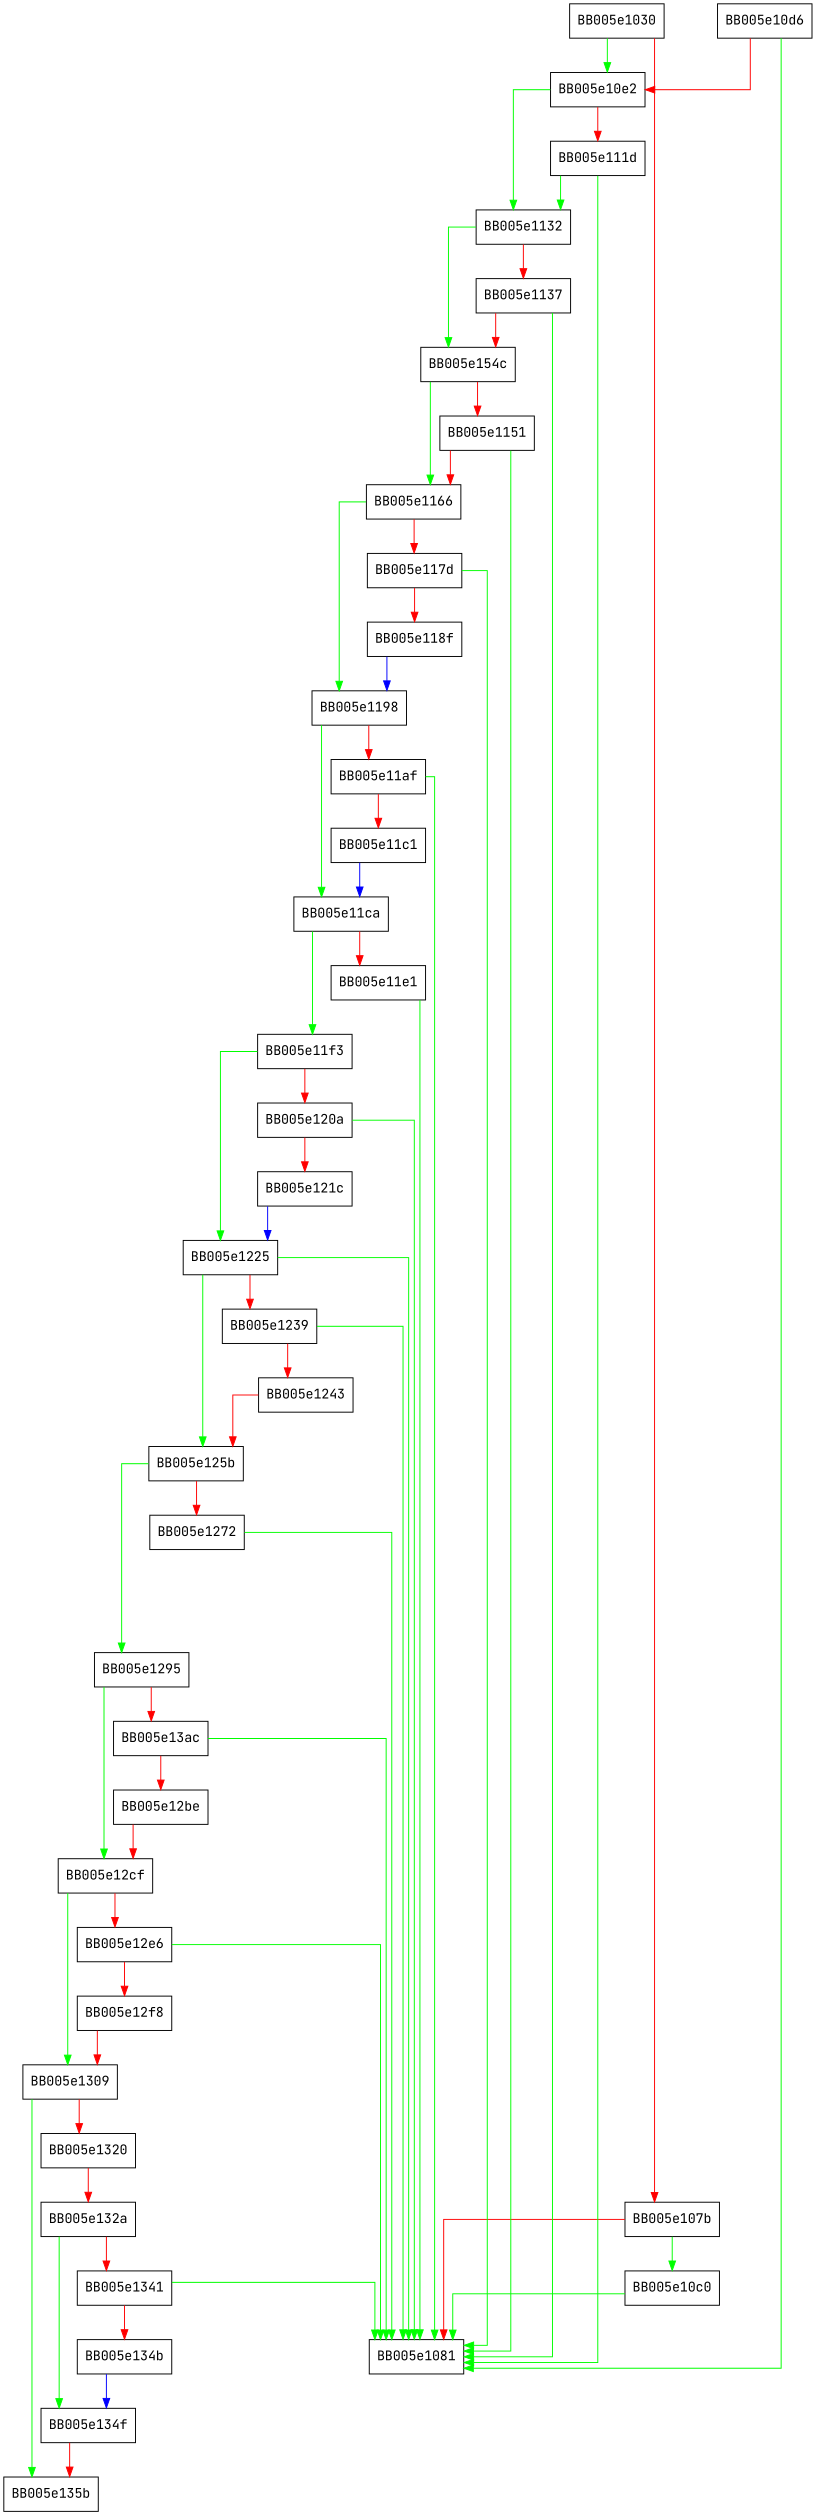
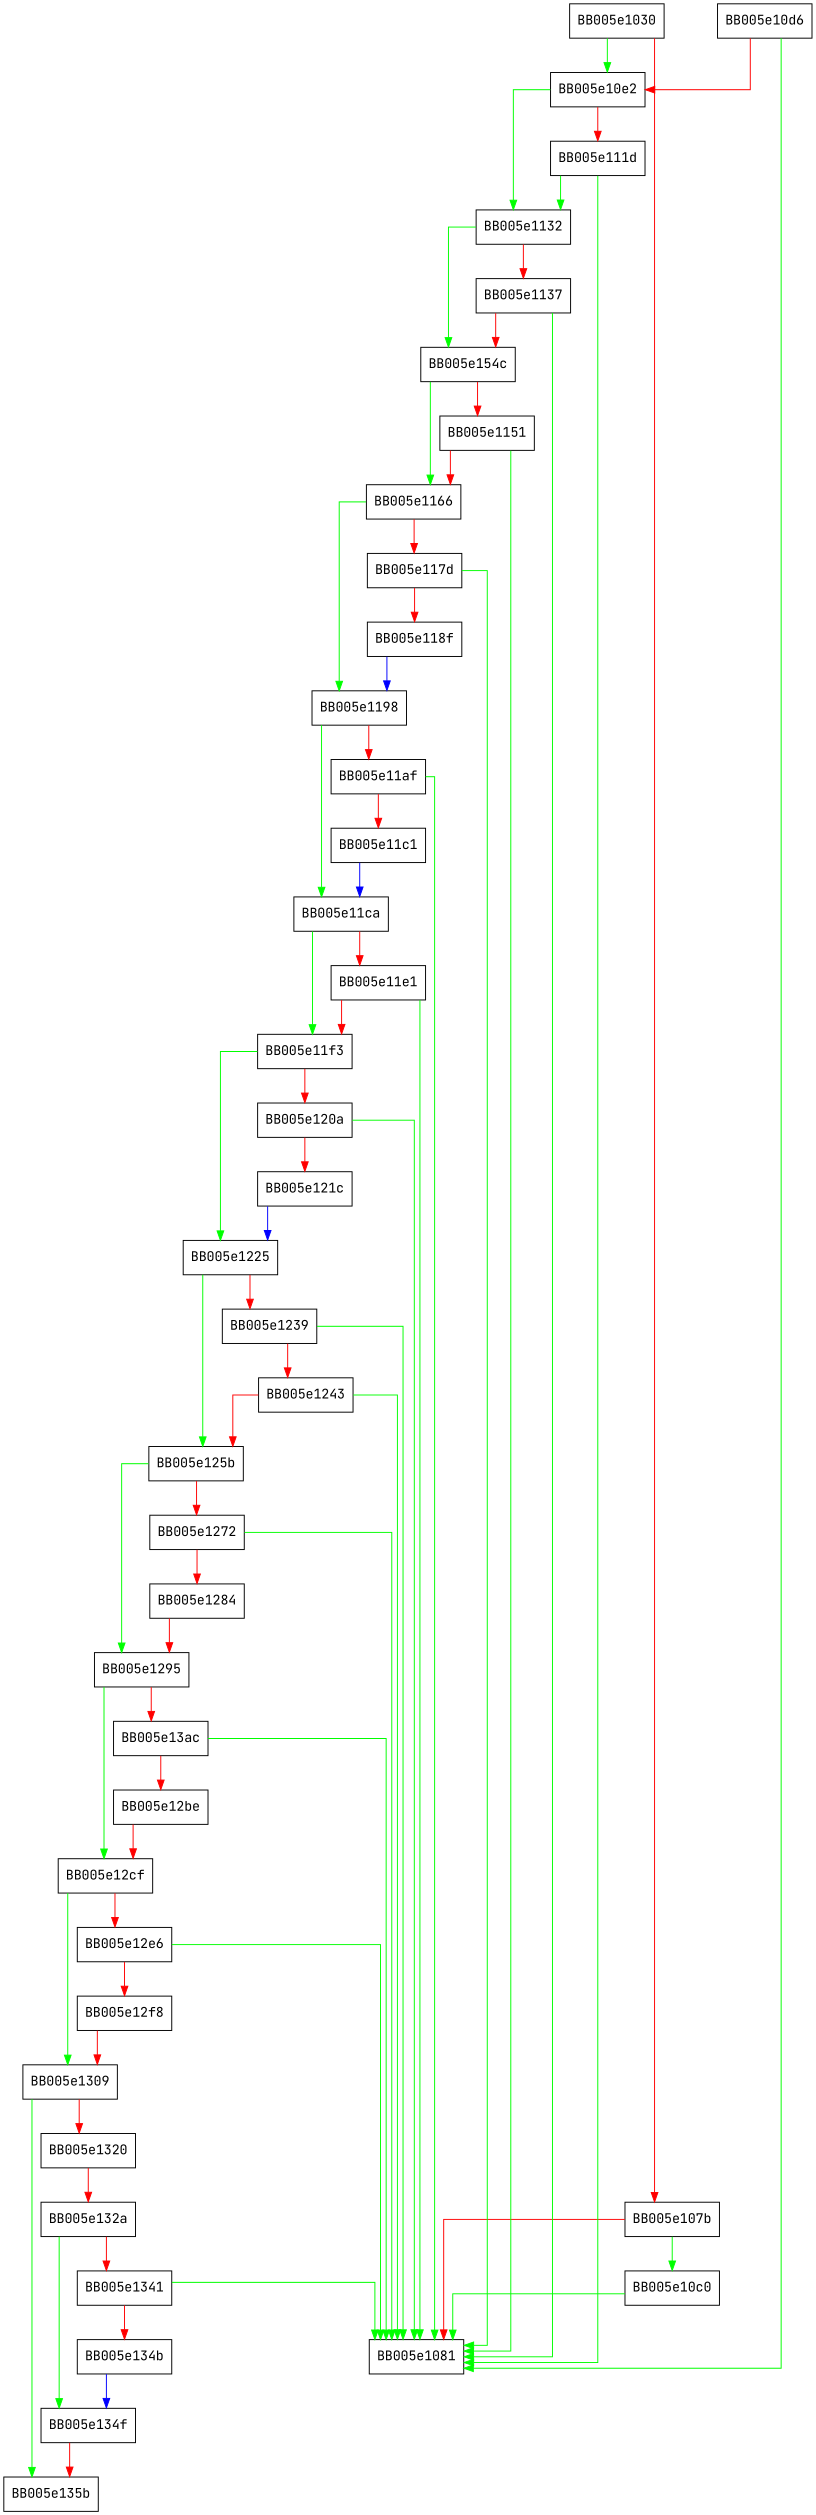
  digraph {
    fontname="JetBrains Mono"
    splines=ortho
    node [fontname="JetBrains Mono" shape=box]
    edge [color=red fontname="JetBrains Mono"]
    BB005e1030
    BB005e10e2
    BB005e107b
    BB005e1132
    BB005e111d
    BB005e10c0
    BB005e1081
    n8 [label=BB005e154c]
    BB005e1137
    BB005e10d6
    BB005e1166
    BB005e1151
    BB005e1198
    BB005e117d
    BB005e11ca
    BB005e11af
    BB005e118f
    BB005e11f3
    BB005e11e1
    BB005e11c1
    BB005e1225
    BB005e120a
    BB005e125b
    BB005e1239
    BB005e121c
    BB005e1295
    BB005e1272
    BB005e1243
    BB005e12cf
    n30 [label=BB005e13ac]
+   BB005e1284
    BB005e1309
    BB005e12e6
    BB005e12be
    BB005e135b
    BB005e1320
    BB005e12f8
    BB005e132a
    BB005e134f
    BB005e1341
    BB005e134b
    BB005e1030 -> BB005e10e2 [color=green]
    BB005e1030 -> BB005e107b
    BB005e10e2 -> BB005e1132 [color=green]
    BB005e10e2 -> BB005e111d
    BB005e107b -> BB005e10c0 [color=green]
    BB005e107b -> BB005e1081
    BB005e1132 -> n8 [color=green]
    BB005e1132 -> BB005e1137
    BB005e111d -> BB005e1132 [color=green]
    BB005e111d -> BB005e1081 [color=green]
    BB005e10c0 -> BB005e1081 [color=green]
    n8 -> BB005e1166 [color=green]
    n8 -> BB005e1151
    BB005e1137 -> BB005e1081 [color=green]
    BB005e1137 -> n8
    BB005e10d6 -> BB005e10e2
    BB005e10d6 -> BB005e1081 [color=green]
    BB005e1166 -> BB005e1198 [color=green]
    BB005e1166 -> BB005e117d
    BB005e1151 -> BB005e1081 [color=green]
    BB005e1151 -> BB005e1166
    BB005e1198 -> BB005e11ca [color=green]
    BB005e1198 -> BB005e11af
    BB005e117d -> BB005e1081 [color=green]
    BB005e117d -> BB005e118f
    BB005e11ca -> BB005e11f3 [color=green]
    BB005e11ca -> BB005e11e1
    BB005e11af -> BB005e1081 [color=green]
    BB005e11af -> BB005e11c1
    BB005e118f -> BB005e1198 [color=blue]
    BB005e11f3 -> BB005e1225 [color=green]
    BB005e11f3 -> BB005e120a
    BB005e11e1 -> BB005e1081 [color=green]
+   BB005e11e1 -> BB005e11f3
    BB005e11c1 -> BB005e11ca [color=blue]
    BB005e1225 -> BB005e125b [color=green]
    BB005e1225 -> BB005e1239
    BB005e120a -> BB005e1081 [color=green]
    BB005e120a -> BB005e121c
    BB005e125b -> BB005e1295 [color=green]
    BB005e125b -> BB005e1272
    BB005e1239 -> BB005e1081 [color=green]
    BB005e1239 -> BB005e1243
    BB005e121c -> BB005e1225 [color=blue]
    BB005e1295 -> BB005e12cf [color=green]
    BB005e1295 -> n30
    BB005e1272 -> BB005e1081 [color=green]
-   BB005e1225 -> BB005e1081 [color=green]
+   BB005e1272 -> BB005e1284
+   BB005e1243 -> BB005e1081 [color=green]
    BB005e1243 -> BB005e125b
    BB005e12cf -> BB005e1309 [color=green]
    BB005e12cf -> BB005e12e6
    n30 -> BB005e1081 [color=green]
    n30 -> BB005e12be
+   BB005e1284 -> BB005e1295
    BB005e1309 -> BB005e135b [color=green]
    BB005e1309 -> BB005e1320
    BB005e12e6 -> BB005e1081 [color=green]
    BB005e12e6 -> BB005e12f8
    BB005e12be -> BB005e12cf
    BB005e1320 -> BB005e132a
    BB005e12f8 -> BB005e1309
    BB005e132a -> BB005e134f [color=green]
    BB005e132a -> BB005e1341
    BB005e134f -> BB005e135b
    BB005e1341 -> BB005e1081 [color=green]
    BB005e1341 -> BB005e134b
    BB005e134b -> BB005e134f [color=blue]
  }
